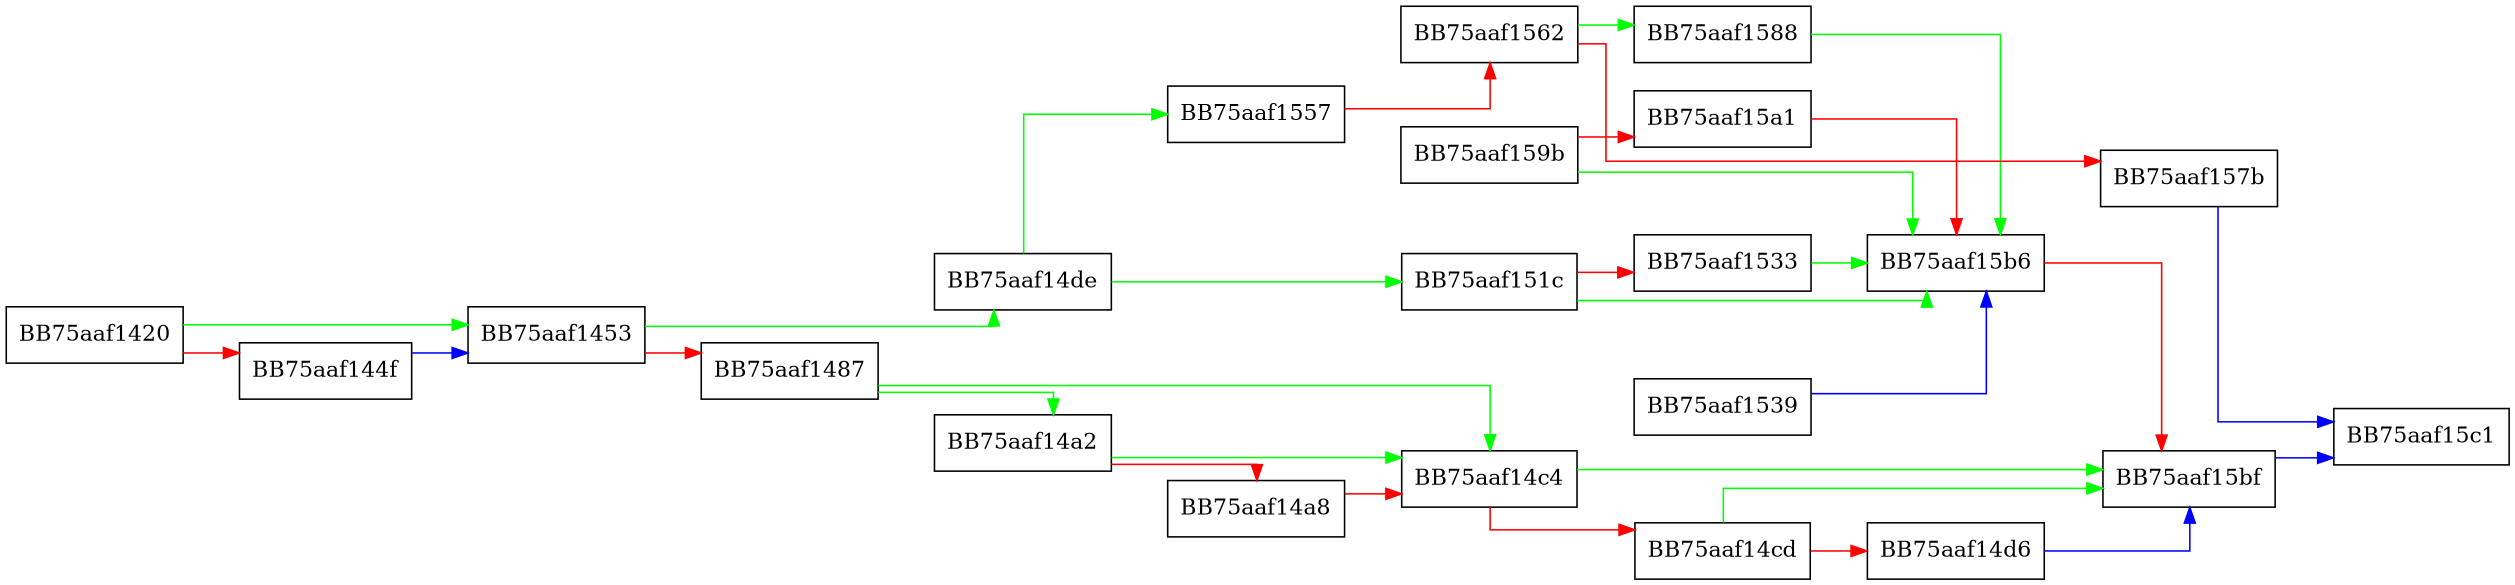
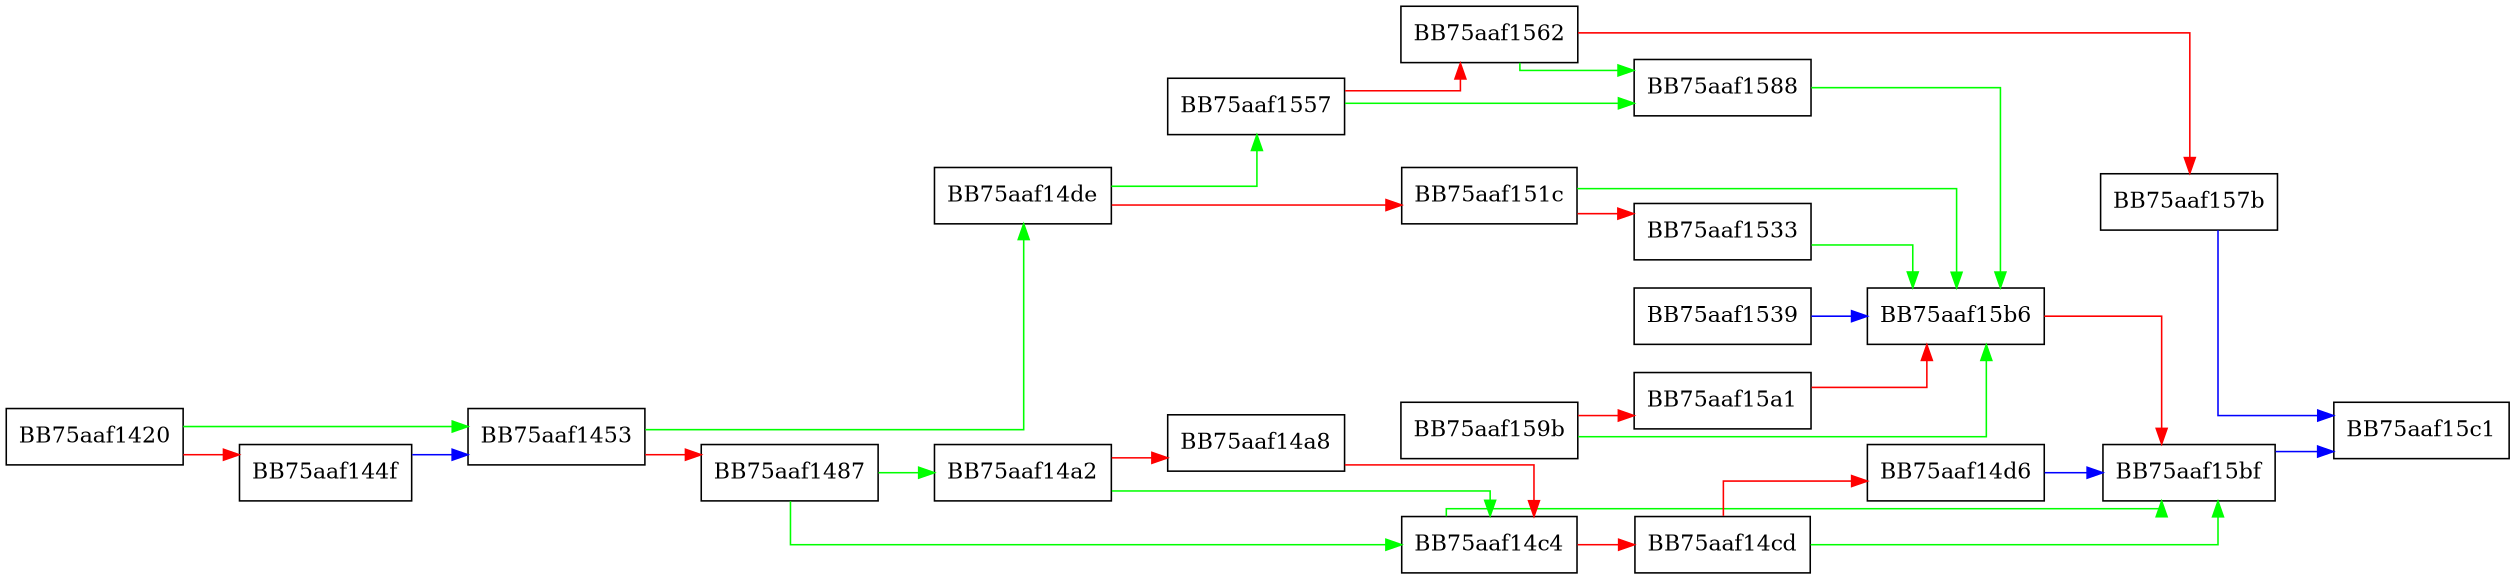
  digraph {
    rankdir=LR
    splines=ortho
    node [shape=box]
    edge [color=green]
    BB75aaf1420
    BB75aaf1453
    BB75aaf144f
    BB75aaf14de
    BB75aaf1487
    BB75aaf1557
    BB75aaf151c
    BB75aaf14c4
    BB75aaf14a2
    BB75aaf1588
    BB75aaf1562
    BB75aaf15b6
    BB75aaf1533
    BB75aaf15bf
    BB75aaf14cd
    BB75aaf14a8
    BB75aaf15c1
    BB75aaf14d6
    BB75aaf157b
    BB75aaf1539
    BB75aaf159b
    BB75aaf15a1
    BB75aaf1420 -> BB75aaf1453
    BB75aaf1420 -> BB75aaf144f [color=red]
    BB75aaf1453 -> BB75aaf14de
    BB75aaf1453 -> BB75aaf1487 [color=red]
    BB75aaf144f -> BB75aaf1453 [color=blue]
    BB75aaf14de -> BB75aaf1557
-   BB75aaf14de -> BB75aaf151c
+   BB75aaf14de -> BB75aaf151c [color=red]
    BB75aaf1487 -> BB75aaf14c4
    BB75aaf1487 -> BB75aaf14a2
+   BB75aaf1557 -> BB75aaf1588
    BB75aaf1557 -> BB75aaf1562 [color=red]
    BB75aaf151c -> BB75aaf15b6
    BB75aaf151c -> BB75aaf1533 [color=red]
    BB75aaf14c4 -> BB75aaf15bf
    BB75aaf14c4 -> BB75aaf14cd [color=red]
    BB75aaf14a2 -> BB75aaf14c4
    BB75aaf14a2 -> BB75aaf14a8 [color=red]
    BB75aaf1588 -> BB75aaf15b6
    BB75aaf1562 -> BB75aaf1588
    BB75aaf1562 -> BB75aaf157b [color=red]
    BB75aaf15b6 -> BB75aaf15bf [color=red]
    BB75aaf1533 -> BB75aaf15b6
    BB75aaf15bf -> BB75aaf15c1 [color=blue]
    BB75aaf14cd -> BB75aaf15bf
    BB75aaf14cd -> BB75aaf14d6 [color=red]
    BB75aaf14a8 -> BB75aaf14c4 [color=red]
    BB75aaf14d6 -> BB75aaf15bf [color=blue]
    BB75aaf157b -> BB75aaf15c1 [color=blue]
    BB75aaf1539 -> BB75aaf15b6 [color=blue]
    BB75aaf159b -> BB75aaf15b6
    BB75aaf159b -> BB75aaf15a1 [color=red]
    BB75aaf15a1 -> BB75aaf15b6 [color=red]
  }
